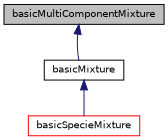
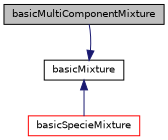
  digraph {
    node [color=black fontname=Helvetica fontsize=10 shape=record]
    edge [color=midnightblue dir=back fontname=Helvetica fontsize=10 labelfontname=Helvetica labelfontsize=10 style=solid]
    n1 [fillcolor=grey75 fontcolor=black height=0.2 label=basicMultiComponentMixture style=filled width=0.4]
    n2 [color=red height=0.2 label=basicSpecieMixture width=0.4]
    n3 [height=0.2 label=basicMixture width=0.4]
-   n1 -> n3
+   n3 -> n1
    n3 -> n2
  }
